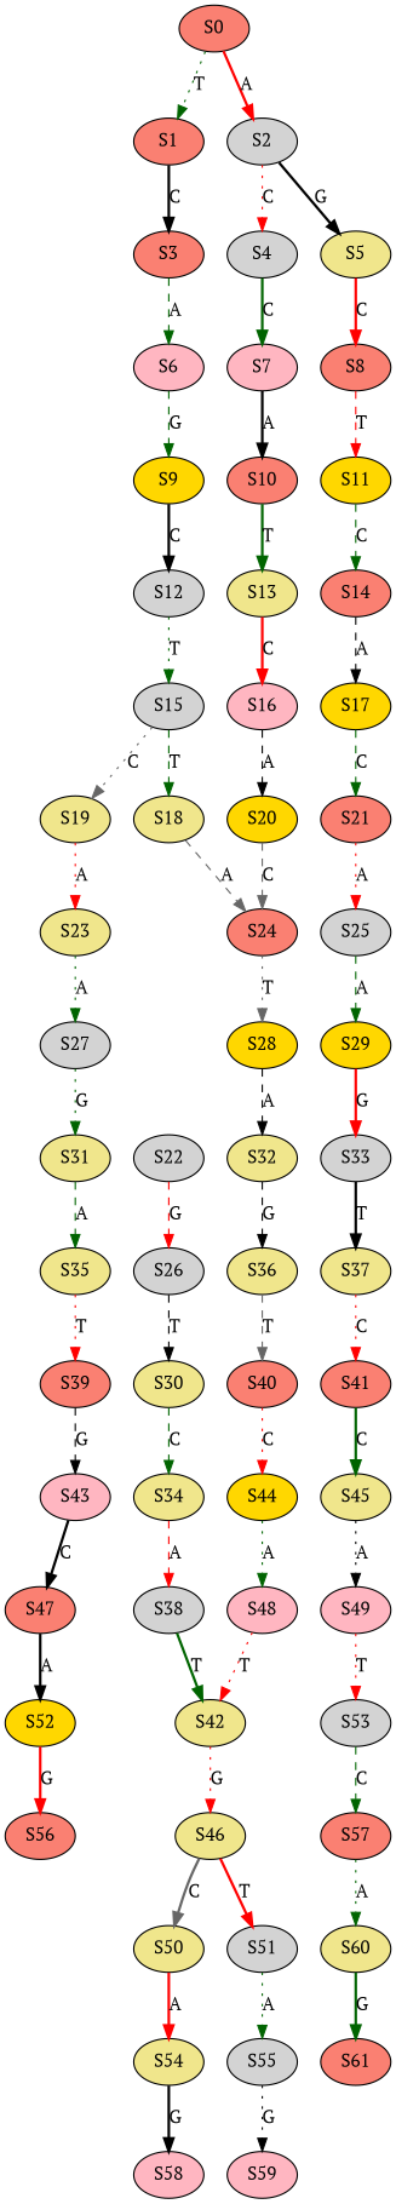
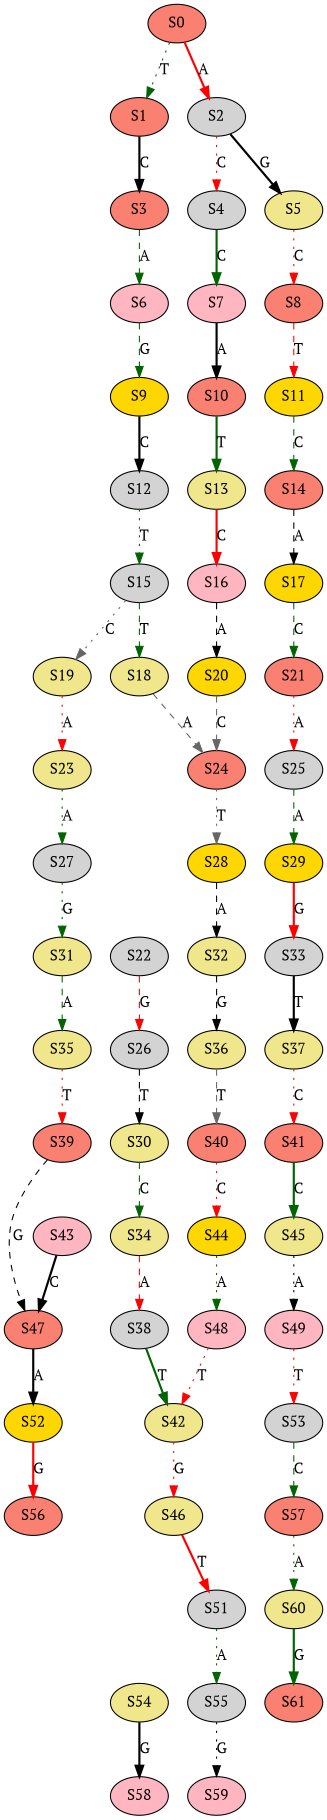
  strict digraph {
    fontname="PT Serif"
    node [fillcolor=khaki fontname="PT Serif" style=filled]
    edge [color=darkgreen fontname="PT Serif" style=dotted]
    S0 [fillcolor=salmon]
    S1 [fillcolor=salmon]
    S2 [fillcolor=lightgrey]
    S3 [fillcolor=salmon]
    S4 [fillcolor=lightgrey]
    S5
    S6 [fillcolor=lightpink]
    S7 [fillcolor=lightpink]
    S8 [fillcolor=salmon]
    S9 [fillcolor=gold]
    S10 [fillcolor=salmon]
    S11 [fillcolor=gold]
    S12 [fillcolor=lightgrey]
    S13
    S14 [fillcolor=salmon]
    S15 [fillcolor=lightgrey]
    S16 [fillcolor=lightpink]
    S17 [fillcolor=gold]
    S18
    S19
    S20 [fillcolor=gold]
    S21 [fillcolor=salmon]
    S24 [fillcolor=salmon]
    S23
    S25 [fillcolor=lightgrey]
    S22 [fillcolor=lightgrey]
    S26 [fillcolor=lightgrey]
    S27 [fillcolor=lightgrey]
    S28 [fillcolor=gold]
    S29 [fillcolor=gold]
    S30
    S31
    S32
    S33 [fillcolor=lightgrey]
    S34
    S35
    S36
    S37
    S38 [fillcolor=lightgrey]
    S39 [fillcolor=salmon]
    S40 [fillcolor=salmon]
    S41 [fillcolor=salmon]
    S42
    S43 [fillcolor=lightpink]
    S44 [fillcolor=gold]
    S45
    S46
    S47 [fillcolor=salmon]
    S48 [fillcolor=lightpink]
    S49 [fillcolor=lightpink]
-   S50
    S51 [fillcolor=lightgrey]
    S52 [fillcolor=gold]
    S53 [fillcolor=lightgrey]
    S54
    S55 [fillcolor=lightgrey]
    S56 [fillcolor=salmon]
    S57 [fillcolor=salmon]
    S58 [fillcolor=lightpink]
    S59 [fillcolor=lightpink]
    S60
    S61 [fillcolor=salmon]
    S0 -> S1 [label=T]
    S0 -> S2 [color=red label=A style=bold]
    S1 -> S3 [color=black label=C style=bold]
    S2 -> S4 [color=red label=C]
    S2 -> S5 [color=black label=G style=bold]
    S3 -> S6 [label=A style=dashed]
    S4 -> S7 [label=C style=bold]
-   S5 -> S8 [color=red label=C style=bold]
+   S5 -> S8 [color=red label=C]
    S6 -> S9 [label=G style=dashed]
    S7 -> S10 [color=black label=A style=bold]
    S8 -> S11 [color=red label=T style=dashed]
    S9 -> S12 [color=black label=C style=bold]
    S10 -> S13 [label=T style=bold]
    S11 -> S14 [label=C style=dashed]
    S12 -> S15 [label=T]
    S13 -> S16 [color=red label=C style=bold]
    S14 -> S17 [color=black label=A style=dashed]
    S15 -> S18 [label=T style=dashed]
    S15 -> S19 [color=gray40 label=C]
    S16 -> S20 [color=black label=A style=dashed]
    S17 -> S21 [label=C style=dashed]
    S18 -> S24 [color=gray40 label=A style=dashed]
    S19 -> S23 [color=red label=A]
    S20 -> S24 [color=gray40 label=C style=dashed]
    S21 -> S25 [color=red label=A]
    S24 -> S28 [color=gray40 label=T]
    S23 -> S27 [label=A]
    S25 -> S29 [label=A style=dashed]
    S22 -> S26 [color=red label=G style=dashed]
    S26 -> S30 [color=black label=T style=dashed]
    S27 -> S31 [label=G]
    S28 -> S32 [color=black label=A style=dashed]
    S29 -> S33 [color=red label=G style=bold]
    S30 -> S34 [label=C style=dashed]
    S31 -> S35 [label=A style=dashed]
    S32 -> S36 [color=black label=G style=dashed]
    S33 -> S37 [color=black label=T style=bold]
    S34 -> S38 [color=red label=A style=dashed]
    S35 -> S39 [color=red label=T]
    S36 -> S40 [color=gray40 label=T style=dashed]
    S37 -> S41 [color=red label=C]
    S38 -> S42 [label=T style=bold]
-   S39 -> S43 [color=black label=G style=dashed]
+   S39 -> S47 [color=black label=G style=dashed]
    S40 -> S44 [color=red label=C]
    S41 -> S45 [label=C style=bold]
    S42 -> S46 [color=red label=G]
    S43 -> S47 [color=black label=C style=bold]
    S44 -> S48 [label=A]
    S45 -> S49 [color=black label=A]
-   S46 -> S50 [color=gray40 label=C style=bold]
    S46 -> S51 [color=red label=T style=bold]
    S47 -> S52 [color=black label=A style=bold]
    S48 -> S42 [color=red label=T]
    S49 -> S53 [color=red label=T]
-   S50 -> S54 [color=red label=A style=bold]
    S51 -> S55 [label=A]
    S52 -> S56 [color=red label=G style=bold]
    S53 -> S57 [label=C style=dashed]
    S54 -> S58 [color=black label=G style=bold]
    S55 -> S59 [color=black label=G]
    S57 -> S60 [label=A]
    S60 -> S61 [label=G style=bold]
  }
